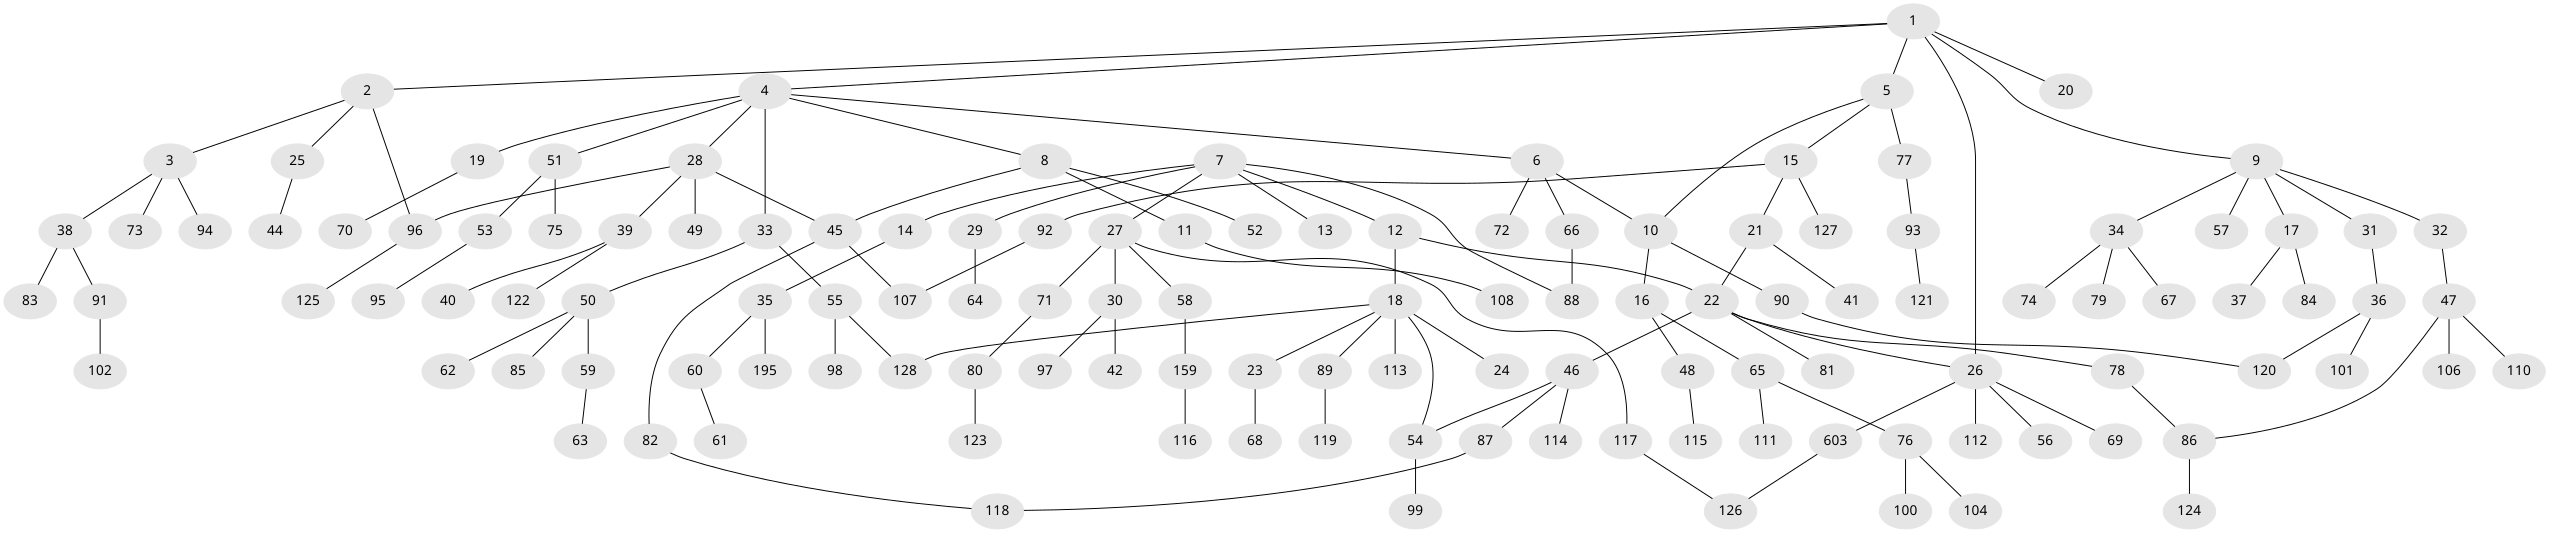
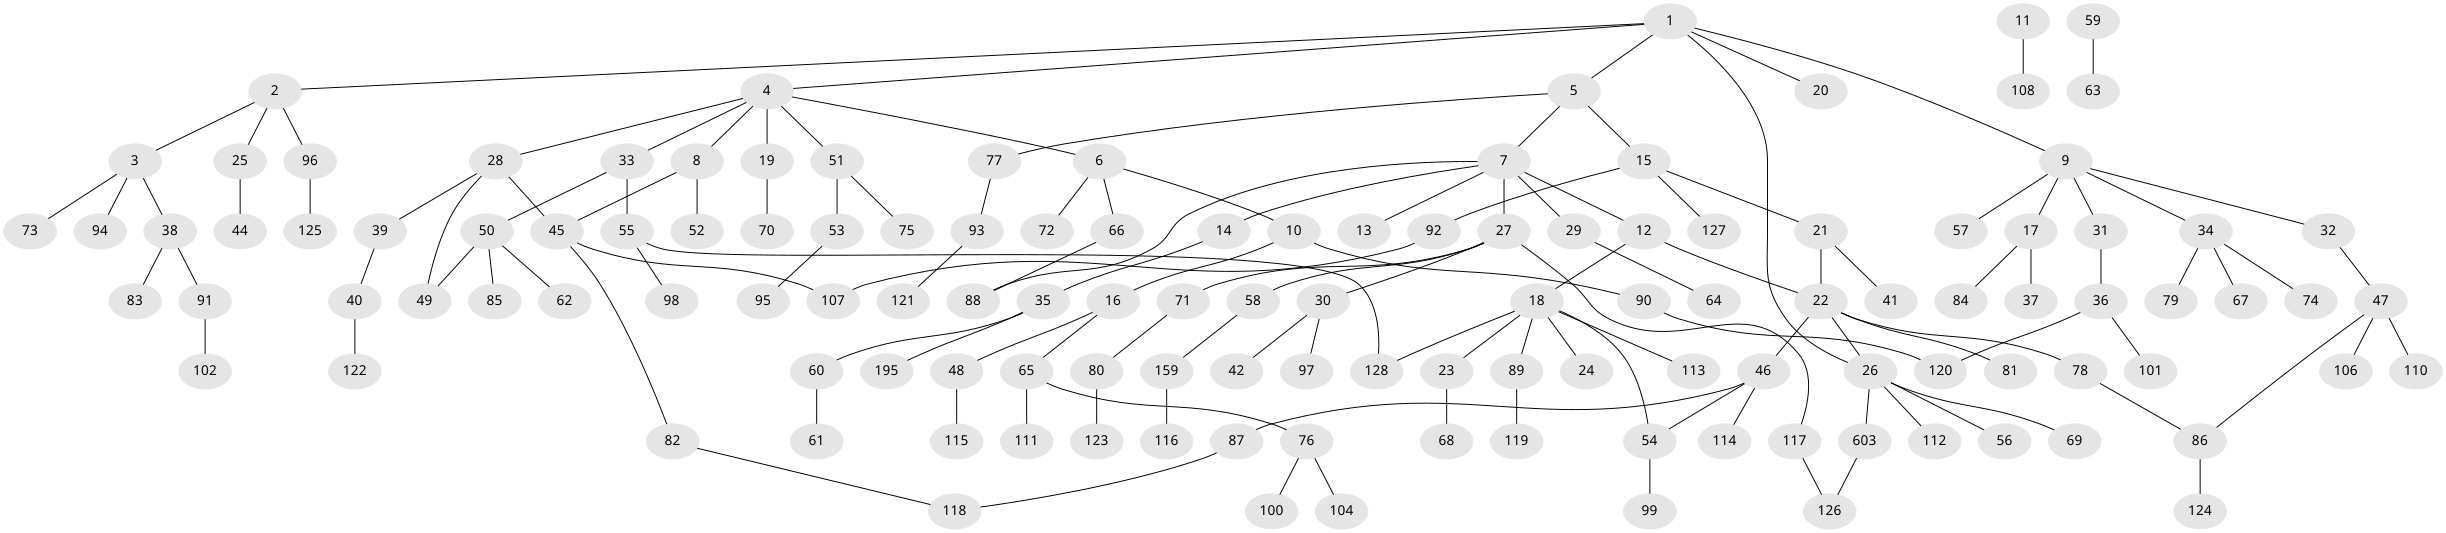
  graph {
    fontname="Noto Sans"
    node [color=gray90 fontname="Noto Sans" style=filled]
    edge [fontname="Noto Sans"]
    1
    2
    4
    5
    9
    20
    26
    3
    25
    96
    6
    8
    19
    28
    33
    51
    7
    15
    77
    17
    31
    32
    34
    57
    56
    69
    n27 [label=603]
    112
    38
    73
    94
    44
    125
    83
    91
    10
    66
    72
    11
    45
    52
    70
    39
    49
    50
    55
    53
    75
    12
    13
    14
    27
    29
    88
    21
    92
    127
    93
    16
    90
    18
    22
    35
    30
    58
    71
    117
    64
    108
    82
    107
    37
    84
    36
    47
    67
    74
    79
    48
    65
    120
    23
    24
    54
    89
    113
    128
    46
    78
    81
    60
    n92 [label=195]
    41
    115
    76
    111
    68
    99
    119
    87
    114
    86
    126
    42
    97
    n106 [label=159]
    80
    40
    101
    106
    110
    59
    62
    85
    98
    61
    102
    122
    118
    124
    63
    95
    116
    100
    104
    123
    121
    1 -- 2
    1 -- 4
    1 -- 5
    1 -- 9
    1 -- 20
    1 -- 26
    2 -- 3
    2 -- 25
    2 -- 96
    4 -- 6
    4 -- 8
    4 -- 19
    4 -- 28
    4 -- 33
    4 -- 51
-   5 -- 10
+   5 -- 7
    5 -- 15
    5 -- 77
    9 -- 17
    9 -- 31
    9 -- 32
    9 -- 34
    9 -- 57
    26 -- 56
    26 -- 69
    26 -- n27
    26 -- 112
    3 -- 38
    3 -- 73
    3 -- 94
    25 -- 44
    96 -- 125
    6 -- 10
    6 -- 66
    6 -- 72
-   8 -- 11
    8 -- 45
    8 -- 52
    19 -- 70
-   28 -- 96
    28 -- 45
    28 -- 39
    28 -- 49
    33 -- 50
    33 -- 55
    51 -- 53
    51 -- 75
    7 -- 12
    7 -- 13
    7 -- 14
    7 -- 27
    7 -- 29
    7 -- 88
    15 -- 21
    15 -- 92
    15 -- 127
    77 -- 93
    17 -- 37
    17 -- 84
    31 -- 36
    32 -- 47
    34 -- 67
    34 -- 74
    34 -- 79
    n27 -- 126
    38 -- 83
    38 -- 91
    91 -- 102
    10 -- 16
    10 -- 90
    66 -- 88
    11 -- 108
    45 -- 82
    45 -- 107
    39 -- 40
-   50 -- 59
+   50 -- 49
    50 -- 62
    50 -- 85
    55 -- 128
    55 -- 98
    53 -- 95
    12 -- 18
    12 -- 22
    14 -- 35
    27 -- 30
    27 -- 58
    27 -- 71
    27 -- 117
    29 -- 64
    21 -- 22
    21 -- 41
    92 -- 107
    93 -- 121
    16 -- 48
    16 -- 65
    90 -- 120
    18 -- 23
    18 -- 24
    18 -- 54
    18 -- 89
    18 -- 113
    18 -- 128
    22 -- 26
    22 -- 46
    22 -- 78
    22 -- 81
    35 -- 60
    35 -- n92
    30 -- 42
    30 -- 97
    58 -- n106
    71 -- 80
    117 -- 126
    82 -- 118
    36 -- 120
    36 -- 101
    47 -- 86
    47 -- 106
    47 -- 110
    48 -- 115
    65 -- 76
    65 -- 111
    23 -- 68
    54 -- 99
    89 -- 119
    46 -- 54
    46 -- 87
    46 -- 114
    78 -- 86
    60 -- 61
    76 -- 100
    76 -- 104
    87 -- 118
    86 -- 124
    n106 -- 116
    80 -- 123
-   39 -- 122
+   40 -- 122
    59 -- 63
  }
